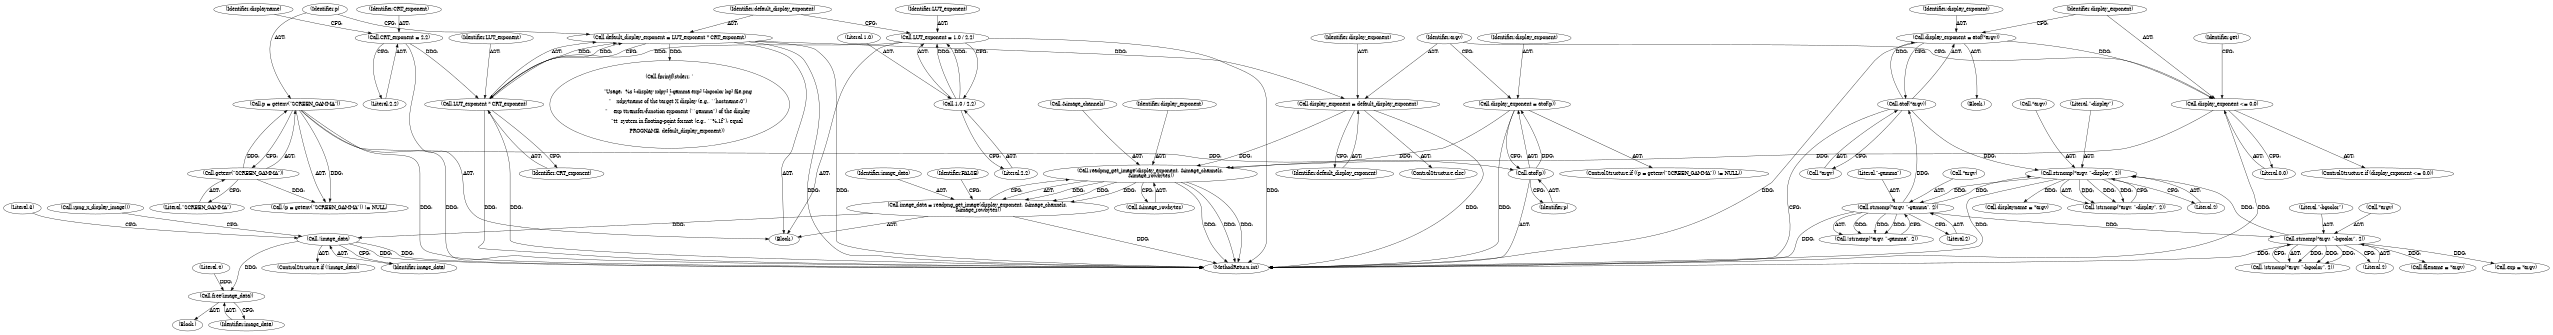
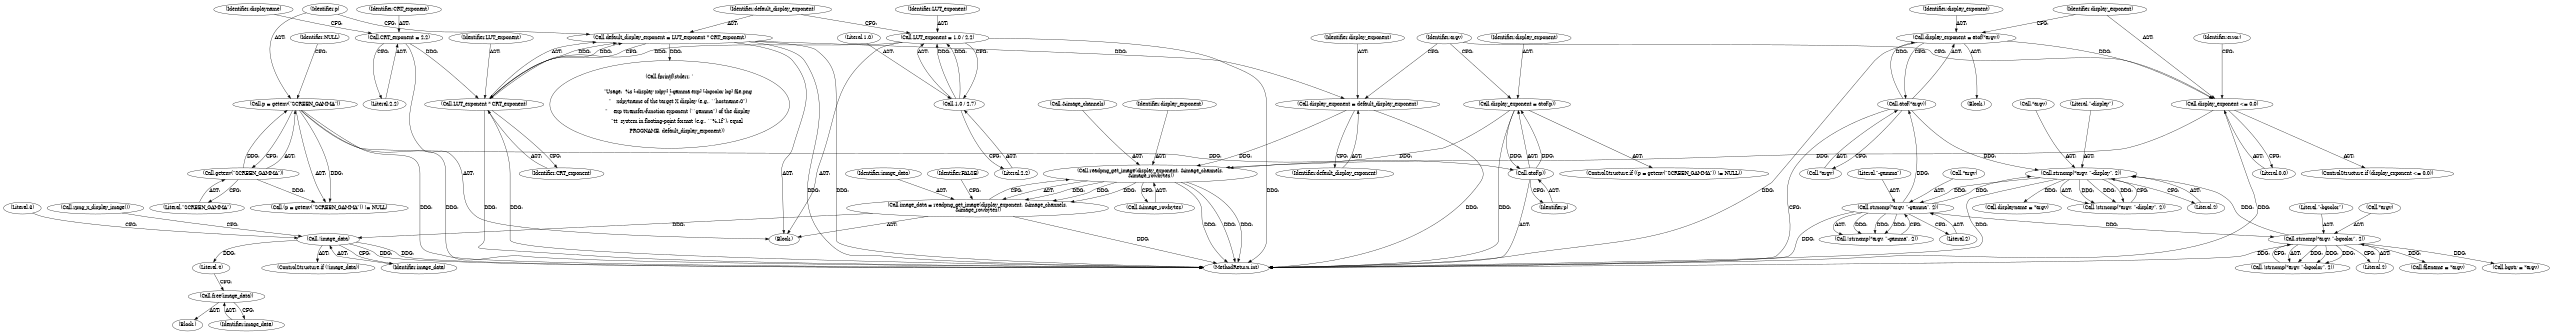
  digraph {
    n1 [label="(Call,readpng_get_image(display_exponent, &image_channels,\n &image_rowbytes))"]
    n2 [label="(Call,image_data = readpng_get_image(display_exponent, &image_channels,\n &image_rowbytes))"]
    n3 [label="(MethodReturn,int)"]
    n4 [label="(Call,&image_rowbytes)"]
    n5 [label="(Block,)"]
    n6 [label="(Call,!image_data)"]
    n7 [label="(Call,display_exponent = atof(p))"]
    n8 [label="(Call,atof(p))"]
    n9 [label="(ControlStructure,if ((p = getenv(\"SCREEN_GAMMA\")) != NULL))"]
    n10 [label="(Identifier,p)"]
    n11 [label="(Call,p = getenv(\"SCREEN_GAMMA\"))"]
    n12 [label="(Call,getenv(\"SCREEN_GAMMA\"))"]
    n13 [label="(Call,(p = getenv(\"SCREEN_GAMMA\")) != NULL)"]
    n14 [label="(Literal,\"SCREEN_GAMMA\")"]
    n15 [label="(Call,display_exponent <= 0.0)"]
    n16 [label="(Literal,0.0)"]
    n17 [label="(ControlStructure,if (display_exponent <= 0.0))"]
    n18 [label="(Call,display_exponent = atof(*argv))"]
    n19 [label="(Call,atof(*argv))"]
    n20 [label="(Block,)"]
    n21 [label="(Call,strncmp(*argv, \"-display\", 2))"]
    n22 [label="(Call,*argv)"]
    n23 [label="(Call,strncmp(*argv, \"-gamma\", 2))"]
    n24 [label="(Call,displayname = *argv)"]
    n25 [label="(Call,!strncmp(*argv, \"-display\", 2))"]
    n26 [label="(Literal,2)"]
    n27 [label="(Call,strncmp(*argv, \"-bgcolor\", 2))"]
    n28 [label="(Literal,2)"]
    n29 [label="(Call,!strncmp(*argv, \"-gamma\", 2))"]
    n30 [label="(Call,!strncmp(*argv, \"-bgcolor\", 2))"]
    n31 [label="(Literal,2)"]
    n32 [label="(Call,filename = *argv)"]
-   n33 [label="(Call,exp = *argv)"]
+   n33 [label="(Call,bgstr = *argv)"]
    n34 [label="(Call,display_exponent = default_display_exponent)"]
    n35 [label="(Identifier,default_display_exponent)"]
-   n36 [label="(ControlStructure,else)"]
    n37 [label="(Call,default_display_exponent = LUT_exponent * CRT_exponent)"]
    n38 [label="(Call,LUT_exponent * CRT_exponent)"]
    n39 [label="(Call,fprintf(stderr, \"\n\"\n\n           \"Usage:  %s [-display xdpy] [-gamma exp] [-bgcolor bg] file.png\n\"\n           \"    xdpy\tname of the target X display (e.g., ``hostname:0'')\n\"\n           \"    exp \ttransfer-function exponent (``gamma'') of the display\n\"\n          \"\t\t  system in floating-point format (e.g., ``%.1f''); equal\n\",\n          PROGNAME, default_display_exponent))"]
    n40 [label="(Identifier,CRT_exponent)"]
    n41 [label="(Call,LUT_exponent = 1.0 / 2.2)"]
-   n42 [label="(Call,1.0 / 2.2)"]
+   n42 [label="(Call,1.0 / 2.7)"]
    n43 [label="(Literal,2.2)"]
    n44 [label="(Call,CRT_exponent = 2.2)"]
    n45 [label="(Literal,2.2)"]
    n46 [label="(Call,free(image_data))"]
    n47 [label="(ControlStructure,if (!image_data))"]
    n48 [label="(Identifier,image_data)"]
    n49 [label="(Block,)"]
    n50 [label="(Identifier,image_data)"]
    n51 [label="(Literal,3)"]
    n52 [label="(Identifier,p)"]
    n53 [label="(Identifier,LUT_exponent)"]
-   n54 [label="(Identifier,get)"]
+   n54 [label="(Identifier,error)"]
    n55 [label="(Identifier,displayname)"]
    n56 [label="(Identifier,image_data)"]
    n57 [label="(Identifier,LUT_exponent)"]
    n58 [label="(Call,&image_channels)"]
    n59 [label="(Identifier,default_display_exponent)"]
    n60 [label="(Literal,\"-display\")"]
    n61 [label="(Literal,\"-gamma\")"]
    n62 [label="(Identifier,CRT_exponent)"]
    n63 [label="(Call,*argv)"]
    n64 [label="(Identifier,FALSE)"]
    n65 [label="(Identifier,display_exponent)"]
    n66 [label="(Identifier,display_exponent)"]
    n67 [label="(Literal,4)"]
    n68 [label="(Literal,\"-bgcolor\")"]
    n69 [label="(Identifier,argv)"]
+   n70 [label="(Identifier,NULL)"]
    n71 [label="(Call,*argv)"]
    n72 [label="(Identifier,display_exponent)"]
    n73 [label="(Identifier,display_exponent)"]
    n74 [label="(Literal,1.0)"]
    n75 [label="(Identifier,display_exponent)"]
    n76 [label="(Call,rpng_x_display_image())"]
    n77 [label="(Call,*argv)"]
    n1 -> n2 [label="AST: "]
    n1 -> n2 [label="DDG: "]
    n1 -> n2 [label="DDG: "]
    n1 -> n2 [label="DDG: "]
    n1 -> n3 [label="DDG: "]
    n1 -> n3 [label="DDG: "]
    n1 -> n3 [label="DDG: "]
    n1 -> n4 [label="CFG: "]
    n2 -> n1 [label="CFG: "]
    n2 -> n3 [label="DDG: "]
    n2 -> n5 [label="AST: "]
    n2 -> n6 [label="DDG: "]
    n4 -> n1 [label="AST: "]
    n6 -> n3 [label="DDG: "]
    n6 -> n3 [label="DDG: "]
-   n6 -> n46 [label="DDG: "]
+   n6 -> n67 [label="DDG: "]
    n6 -> n47 [label="AST: "]
    n6 -> n48 [label="CFG: "]
    n7 -> n1 [label="DDG: "]
    n7 -> n3 [label="DDG: "]
-   n7 -> n8 [label="CFG: "]
+   n7 -> n8 [label="DDG: "]
    n7 -> n9 [label="AST: "]
    n8 -> n3 [label="AST: "]
    n8 -> n7 [label="AST: "]
    n8 -> n7 [label="DDG: "]
    n8 -> n10 [label="CFG: "]
    n10 -> n8 [label="AST: "]
    n11 -> n3 [label="DDG: "]
    n11 -> n3 [label="DDG: "]
    n11 -> n8 [label="DDG: "]
    n11 -> n12 [label="CFG: "]
    n11 -> n13 [label="AST: "]
    n11 -> n13 [label="DDG: "]
    n12 -> n11 [label="AST: "]
    n12 -> n11 [label="DDG: "]
    n12 -> n13 [label="DDG: "]
    n12 -> n14 [label="CFG: "]
    n14 -> n12 [label="AST: "]
    n15 -> n1 [label="DDG: "]
    n15 -> n3 [label="DDG: "]
    n15 -> n16 [label="CFG: "]
    n15 -> n17 [label="AST: "]
    n16 -> n15 [label="AST: "]
    n18 -> n3 [label="DDG: "]
    n18 -> n15 [label="DDG: "]
    n18 -> n19 [label="CFG: "]
    n18 -> n20 [label="AST: "]
    n19 -> n3 [label="CFG: "]
    n19 -> n18 [label="AST: "]
    n19 -> n18 [label="DDG: "]
    n19 -> n21 [label="DDG: "]
    n19 -> n22 [label="CFG: "]
    n21 -> n3 [label="DDG: "]
    n21 -> n23 [label="DDG: "]
    n21 -> n24 [label="DDG: "]
    n21 -> n25 [label="AST: "]
    n21 -> n25 [label="DDG: "]
    n21 -> n25 [label="DDG: "]
    n21 -> n25 [label="DDG: "]
    n21 -> n26 [label="CFG: "]
    n22 -> n19 [label="AST: "]
    n23 -> n3 [label="DDG: "]
    n23 -> n19 [label="DDG: "]
    n23 -> n21 [label="DDG: "]
    n23 -> n27 [label="DDG: "]
    n23 -> n28 [label="CFG: "]
    n23 -> n29 [label="AST: "]
    n23 -> n29 [label="DDG: "]
    n23 -> n29 [label="DDG: "]
    n23 -> n29 [label="DDG: "]
    n25 -> n21 [label="CFG: "]
    n26 -> n21 [label="AST: "]
    n27 -> n3 [label="DDG: "]
    n27 -> n21 [label="DDG: "]
    n27 -> n30 [label="AST: "]
    n27 -> n30 [label="DDG: "]
    n27 -> n30 [label="DDG: "]
    n27 -> n30 [label="DDG: "]
    n27 -> n31 [label="CFG: "]
    n27 -> n32 [label="DDG: "]
    n27 -> n33 [label="DDG: "]
    n28 -> n23 [label="AST: "]
    n29 -> n23 [label="CFG: "]
    n30 -> n27 [label="CFG: "]
    n31 -> n27 [label="AST: "]
    n34 -> n1 [label="DDG: "]
    n34 -> n3 [label="DDG: "]
    n34 -> n35 [label="CFG: "]
-   n34 -> n36 [label="AST: "]
    n35 -> n34 [label="AST: "]
    n37 -> n3 [label="DDG: "]
    n37 -> n3 [label="DDG: "]
    n37 -> n5 [label="AST: "]
    n37 -> n34 [label="DDG: "]
    n37 -> n38 [label="CFG: "]
    n37 -> n39 [label="DDG: "]
    n38 -> n3 [label="DDG: "]
    n38 -> n3 [label="DDG: "]
    n38 -> n37 [label="AST: "]
    n38 -> n37 [label="DDG: "]
    n38 -> n37 [label="DDG: "]
    n38 -> n40 [label="CFG: "]
    n40 -> n38 [label="AST: "]
    n41 -> n3 [label="DDG: "]
    n41 -> n5 [label="AST: "]
    n41 -> n38 [label="DDG: "]
    n41 -> n42 [label="CFG: "]
    n42 -> n41 [label="AST: "]
    n42 -> n41 [label="DDG: "]
    n42 -> n41 [label="DDG: "]
    n42 -> n43 [label="CFG: "]
    n43 -> n42 [label="AST: "]
    n44 -> n5 [label="AST: "]
    n44 -> n38 [label="DDG: "]
    n44 -> n45 [label="CFG: "]
    n45 -> n44 [label="AST: "]
    n46 -> n49 [label="AST: "]
    n46 -> n50 [label="CFG: "]
    n48 -> n6 [label="AST: "]
    n50 -> n46 [label="AST: "]
    n51 -> n6 [label="CFG: "]
    n52 -> n11 [label="AST: "]
    n52 -> n37 [label="CFG: "]
    n53 -> n41 [label="AST: "]
    n54 -> n15 [label="CFG: "]
    n55 -> n44 [label="CFG: "]
    n56 -> n2 [label="AST: "]
    n57 -> n38 [label="AST: "]
    n58 -> n1 [label="AST: "]
    n59 -> n37 [label="AST: "]
    n59 -> n41 [label="CFG: "]
    n60 -> n21 [label="AST: "]
    n61 -> n23 [label="AST: "]
    n62 -> n44 [label="AST: "]
    n63 -> n23 [label="AST: "]
    n64 -> n2 [label="CFG: "]
    n65 -> n34 [label="AST: "]
    n66 -> n7 [label="AST: "]
-   n67 -> n46 [label="DDG: "]
+   n67 -> n46 [label="CFG: "]
    n68 -> n27 [label="AST: "]
    n69 -> n7 [label="CFG: "]
    n69 -> n15 [label="CFG: "]
-   n69 -> n34 [label="AST: "]
+   n69 -> n34 [label="CFG: "]
+   n70 -> n11 [label="CFG: "]
    n71 -> n21 [label="AST: "]
    n72 -> n1 [label="AST: "]
    n73 -> n15 [label="AST: "]
    n73 -> n18 [label="CFG: "]
    n74 -> n42 [label="AST: "]
    n75 -> n18 [label="AST: "]
    n76 -> n6 [label="CFG: "]
    n77 -> n27 [label="AST: "]
  }
